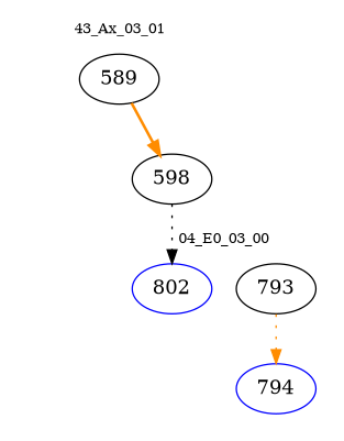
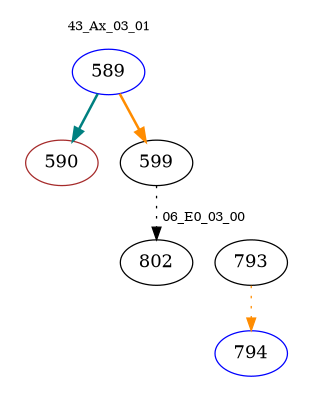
  digraph {
    node [color=blue]
    edge [color=darkorange style=bold]
-   n1 [color=black label=589]
-   n3 [color=black label=598]
+   n1 [label=589]
+   n2 [color=brown label=590]
+   n3 [color=black label=599]
    n4 [color=black label=793]
-   n5 [label=802]
+   n5 [color=black label=802]
    n6 [label=794]
    subgraph cluster_1 {
      color=white
      fontsize=10
      label="43_Ax_03_01"
      n1
+     n2
      n3
    }
    subgraph cluster_2 {
      color=white
      fontsize=10
-     label="04_E0_03_00"
+     label="06_E0_03_00"
      n4
      n5
      n6
    }
+   n1 -> n2 [color=teal]
    n1 -> n3
    n3 -> n5 [color=black style=dotted]
    n4 -> n6 [style=dotted]
  }
